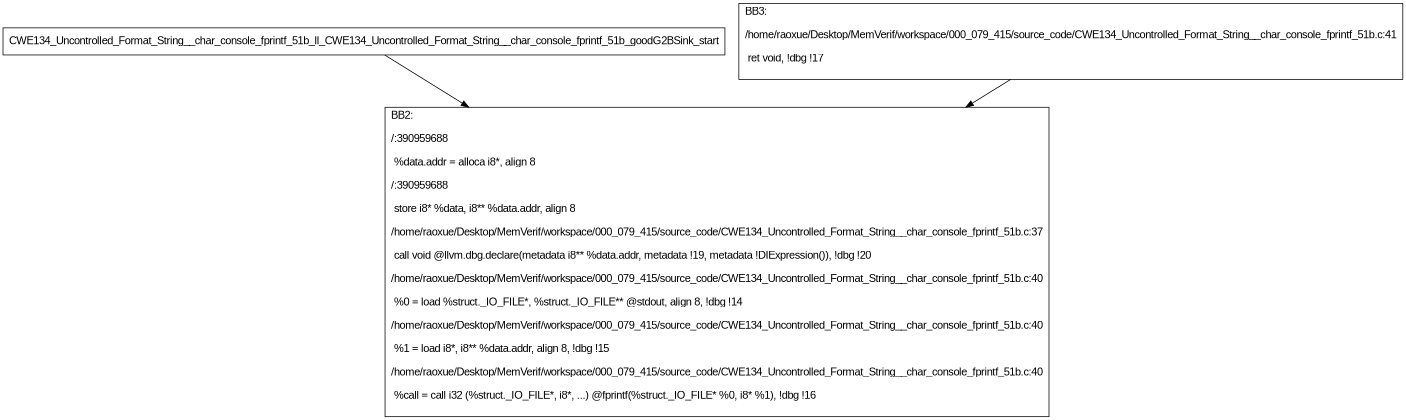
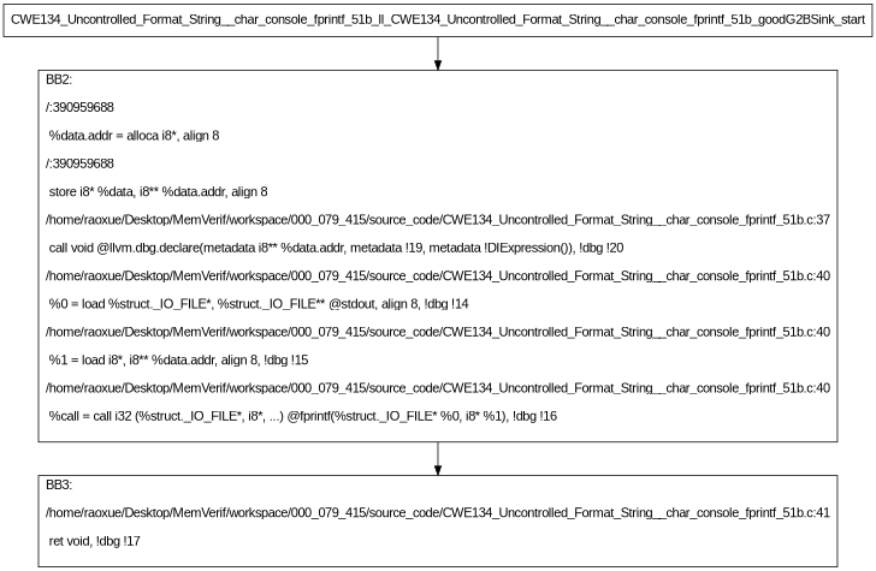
  digraph {
    fontname="Liberation Sans"
    node [shape=record fontname="Liberation Sans"]
    edge [fontname="Liberation Sans"]
    n1 [label="{CWE134_Uncontrolled_Format_String__char_console_fprintf_51b_ll_CWE134_Uncontrolled_Format_String__char_console_fprintf_51b_goodG2BSink_start}"]
    n2 [label="{BB2:\l\l/:390959688\l\n  %data.addr = alloca i8*, align 8\l\n/:390959688\l\n  store i8* %data, i8** %data.addr, align 8\l\n/home/raoxue/Desktop/MemVerif/workspace/000_079_415/source_code/CWE134_Uncontrolled_Format_String__char_console_fprintf_51b.c:37\l\n  call void @llvm.dbg.declare(metadata i8** %data.addr, metadata !19, metadata !DIExpression()), !dbg !20\l\n/home/raoxue/Desktop/MemVerif/workspace/000_079_415/source_code/CWE134_Uncontrolled_Format_String__char_console_fprintf_51b.c:40\l\n  %0 = load %struct._IO_FILE*, %struct._IO_FILE** @stdout, align 8, !dbg !14\l\n/home/raoxue/Desktop/MemVerif/workspace/000_079_415/source_code/CWE134_Uncontrolled_Format_String__char_console_fprintf_51b.c:40\l\n  %1 = load i8*, i8** %data.addr, align 8, !dbg !15\l\n/home/raoxue/Desktop/MemVerif/workspace/000_079_415/source_code/CWE134_Uncontrolled_Format_String__char_console_fprintf_51b.c:40\l\n  %call = call i32 (%struct._IO_FILE*, i8*, ...) @fprintf(%struct._IO_FILE* %0, i8* %1), !dbg !16\l\n}"]
    n3 [label="{BB3:\l\l/home/raoxue/Desktop/MemVerif/workspace/000_079_415/source_code/CWE134_Uncontrolled_Format_String__char_console_fprintf_51b.c:41\l\n  ret void, !dbg !17\l\n}"]
    n1 -> n2
-   n3 -> n2
+   n2 -> n3
  }
